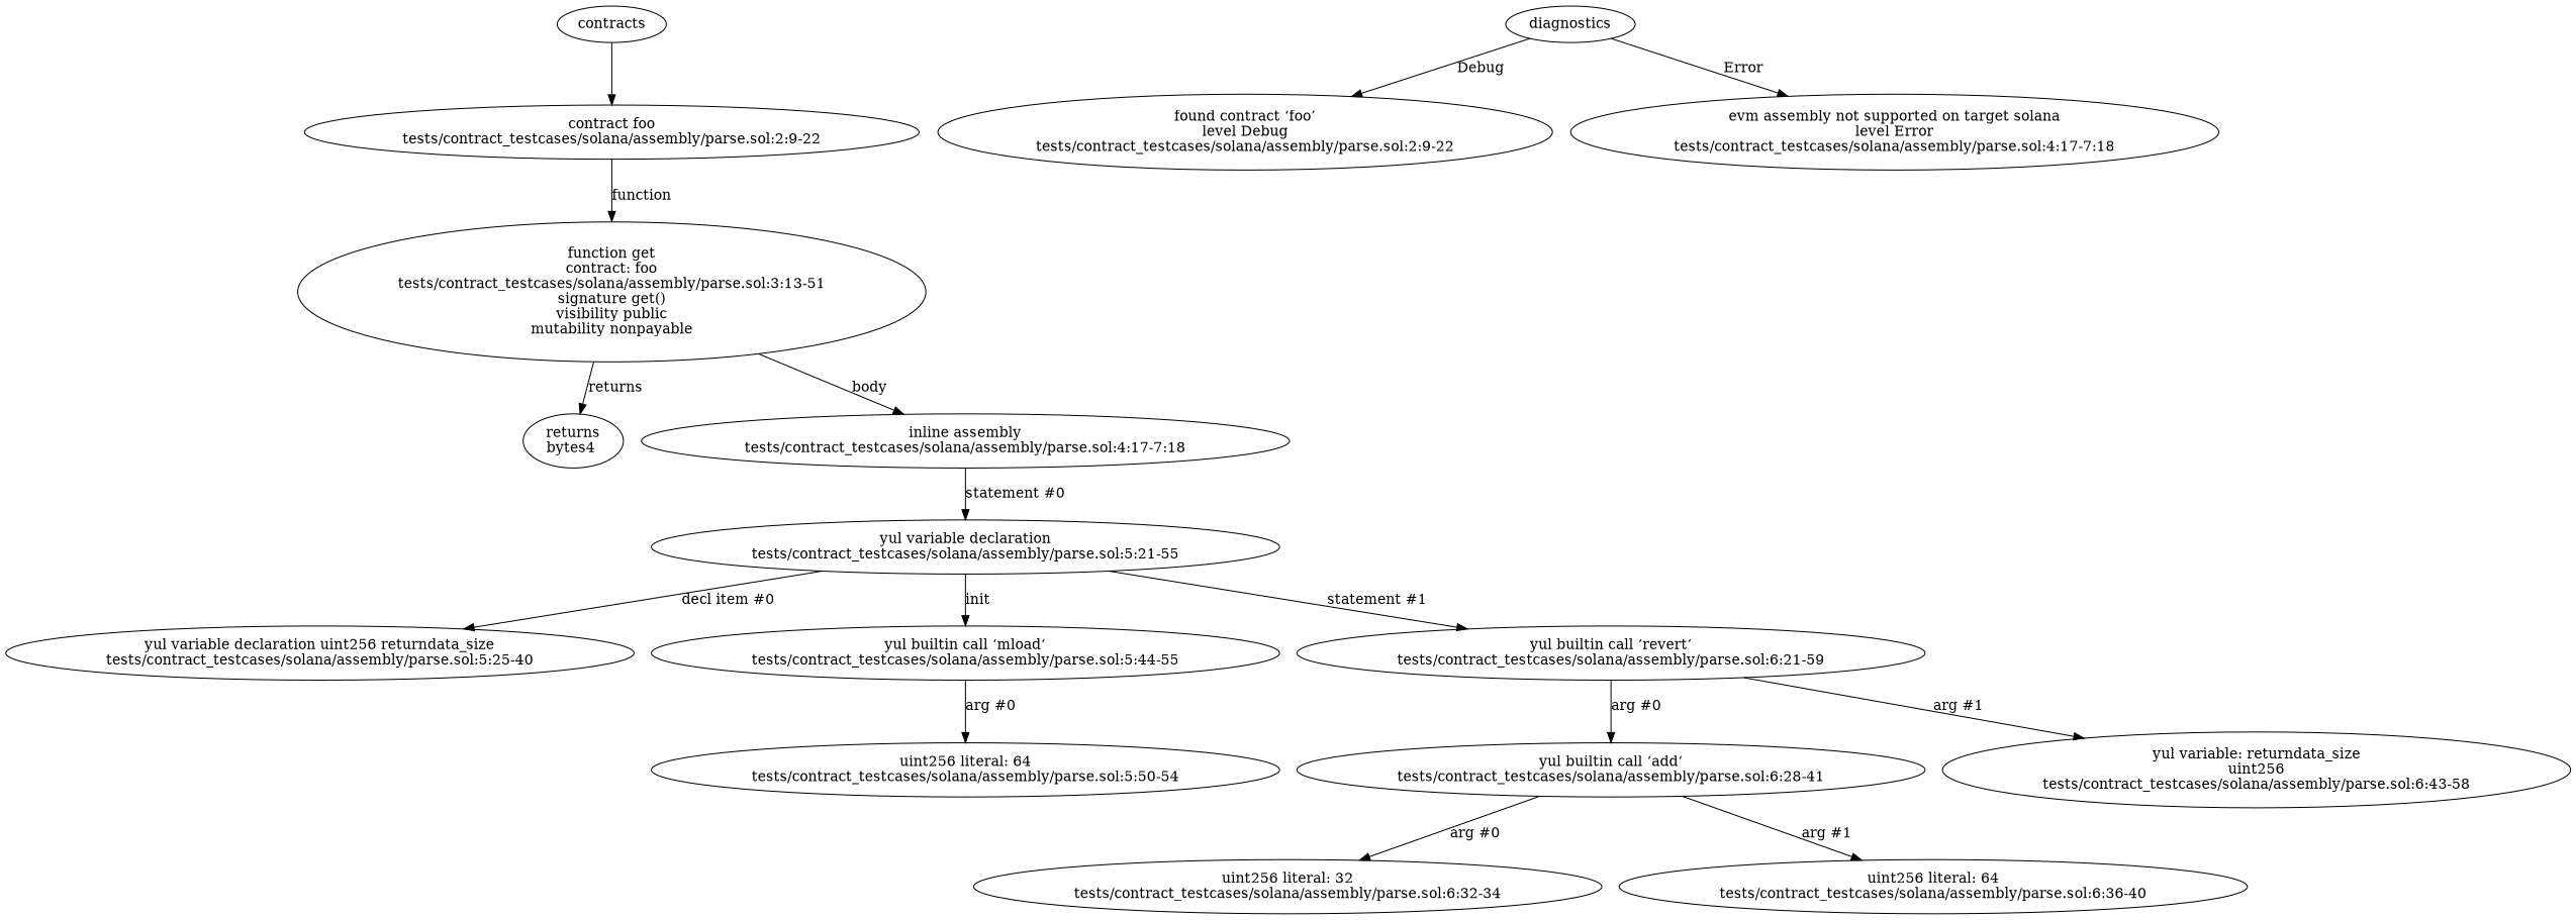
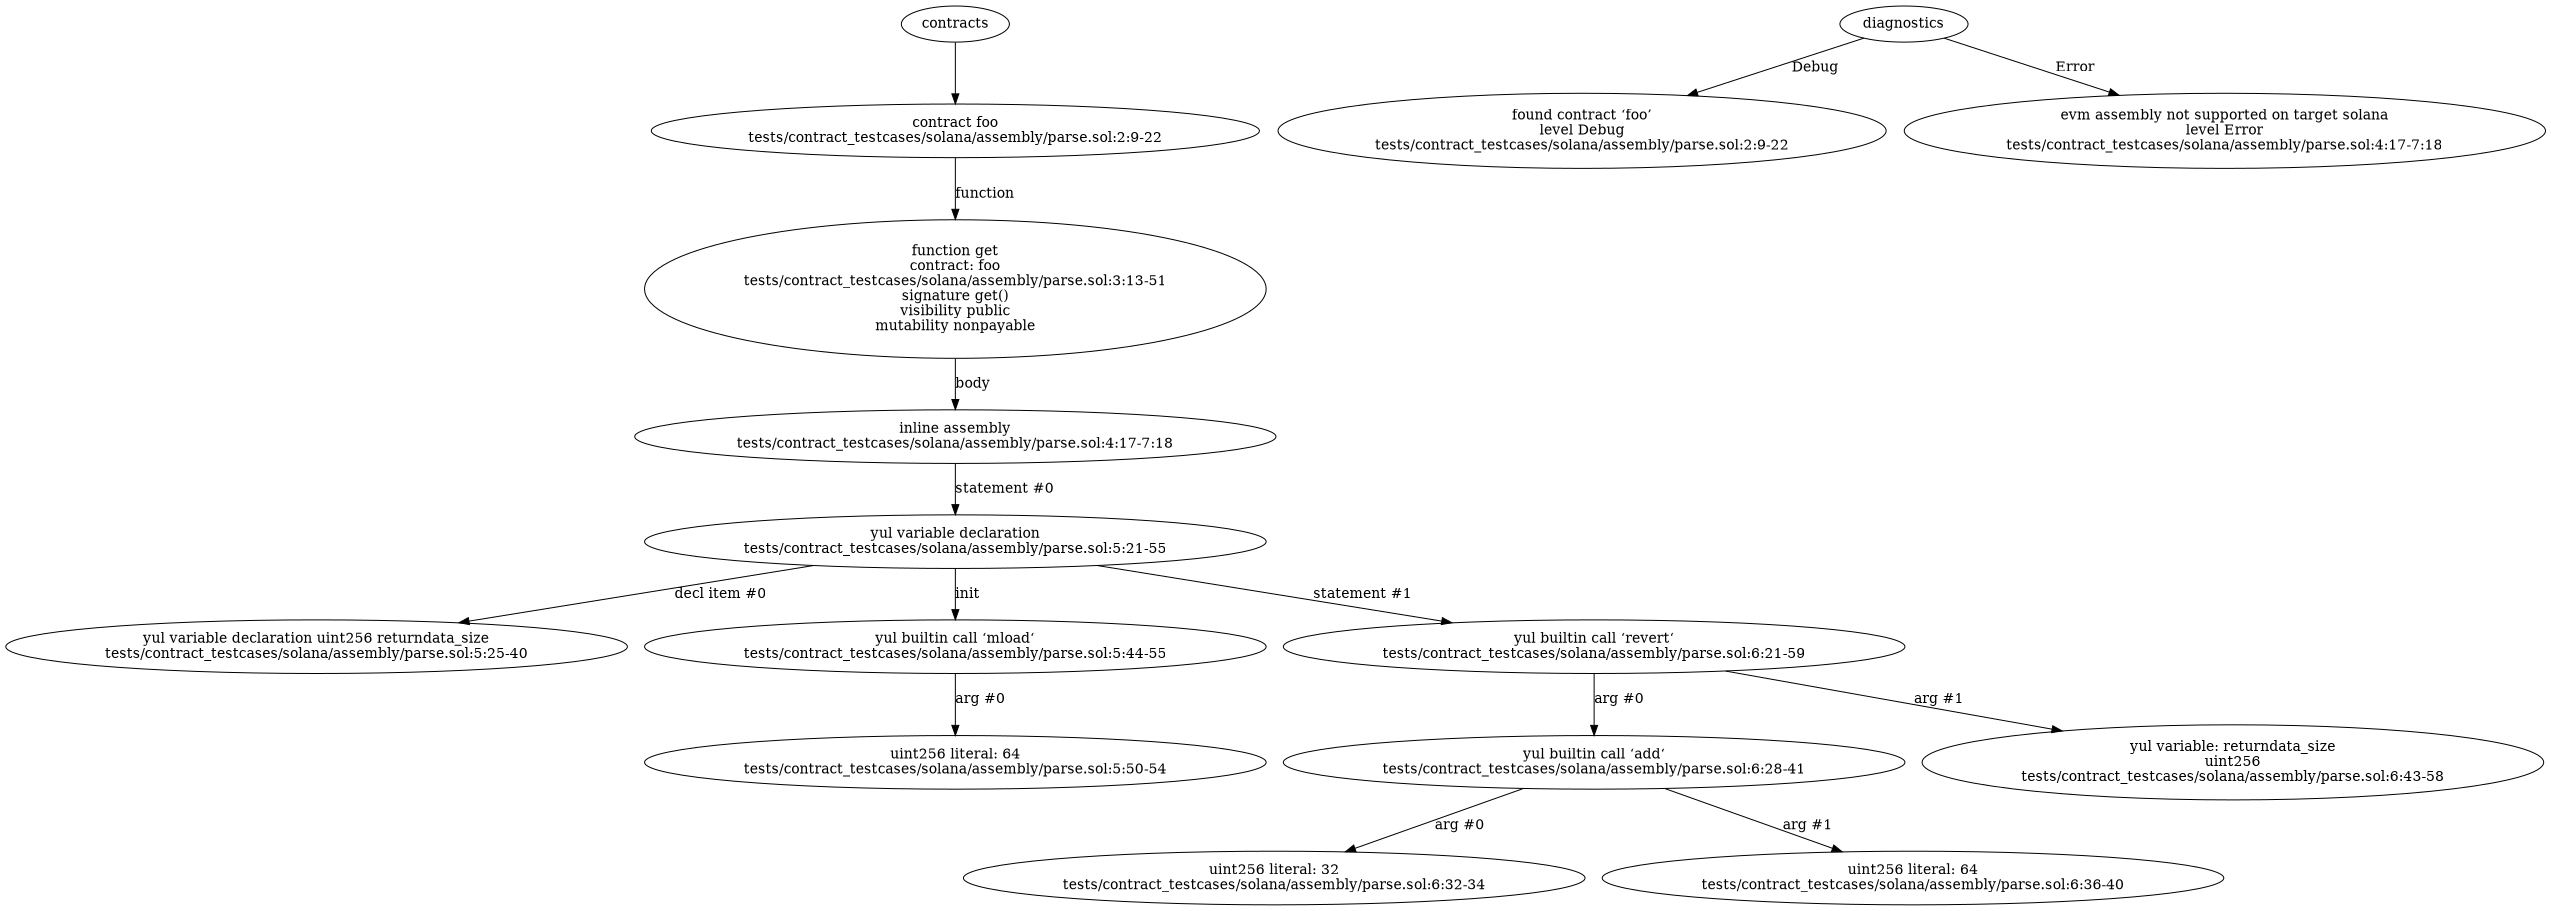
  strict digraph {
    n1 [label="contract foo\ntests/contract_testcases/solana/assembly/parse.sol:2:9-22"]
    n2 [label="function get\ncontract: foo\ntests/contract_testcases/solana/assembly/parse.sol:3:13-51\nsignature get()\nvisibility public\nmutability nonpayable"]
-   n3 [label="returns\nbytes4 "]
    n4 [label="inline assembly\ntests/contract_testcases/solana/assembly/parse.sol:4:17-7:18"]
    n5 [label="yul variable declaration\ntests/contract_testcases/solana/assembly/parse.sol:5:21-55"]
    n6 [label="yul variable declaration uint256 returndata_size\ntests/contract_testcases/solana/assembly/parse.sol:5:25-40"]
    n7 [label="yul builtin call ‘mload‘\ntests/contract_testcases/solana/assembly/parse.sol:5:44-55"]
    n8 [label="yul builtin call ‘revert‘\ntests/contract_testcases/solana/assembly/parse.sol:6:21-59"]
    n9 [label="uint256 literal: 64\ntests/contract_testcases/solana/assembly/parse.sol:5:50-54"]
    n10 [label="yul builtin call ‘add‘\ntests/contract_testcases/solana/assembly/parse.sol:6:28-41"]
    n11 [label="yul variable: returndata_size\nuint256\ntests/contract_testcases/solana/assembly/parse.sol:6:43-58"]
    n12 [label="uint256 literal: 32\ntests/contract_testcases/solana/assembly/parse.sol:6:32-34"]
    n13 [label="uint256 literal: 64\ntests/contract_testcases/solana/assembly/parse.sol:6:36-40"]
    n14 [label="found contract ‘foo’\nlevel Debug\ntests/contract_testcases/solana/assembly/parse.sol:2:9-22"]
    n15 [label="evm assembly not supported on target solana\nlevel Error\ntests/contract_testcases/solana/assembly/parse.sol:4:17-7:18"]
    contracts
    diagnostics
    n1 -> n2 [label=function]
-   n2 -> n3 [label=returns]
    n2 -> n4 [label=body]
    n4 -> n5 [label="statement #0"]
    n5 -> n6 [label="decl item #0"]
    n5 -> n7 [label=init]
    n5 -> n8 [label="statement #1"]
    n7 -> n9 [label="arg #0"]
    n8 -> n10 [label="arg #0"]
    n8 -> n11 [label="arg #1"]
    n10 -> n12 [label="arg #0"]
    n10 -> n13 [label="arg #1"]
    contracts -> n1
    diagnostics -> n14 [label=Debug]
    diagnostics -> n15 [label=Error]
  }
